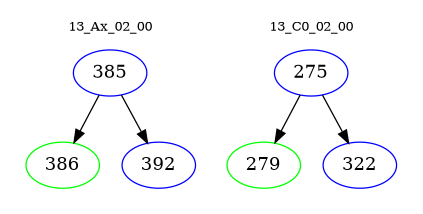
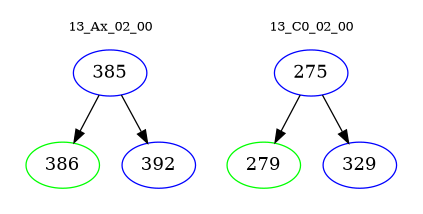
  digraph {
    node [color=blue]
    edge [color=black]
    n1 [label=385]
    n2 [color=green label=386]
    n3 [label=392]
    n4 [label=275]
    n5 [color=green label=279]
-   n6 [label=322]
+   n6 [label=329]
    subgraph cluster_1 {
      color=white
      fontsize=10
      label="13_Ax_02_00"
      n1
      n2
      n3
    }
    subgraph cluster_2 {
      color=white
      fontsize=10
      label="13_C0_02_00"
      n4
      n5
      n6
    }
    n1 -> n2
    n1 -> n3
    n4 -> n5
    n4 -> n6
  }
